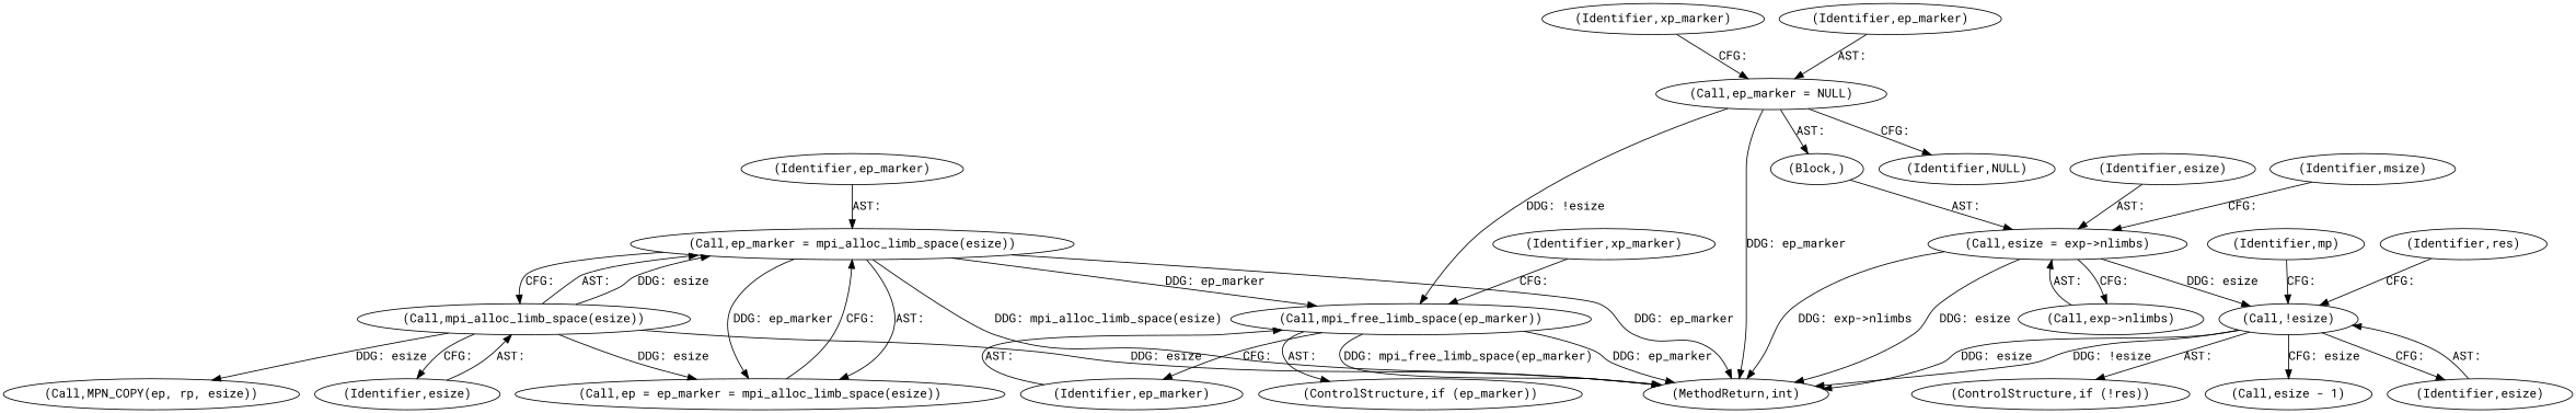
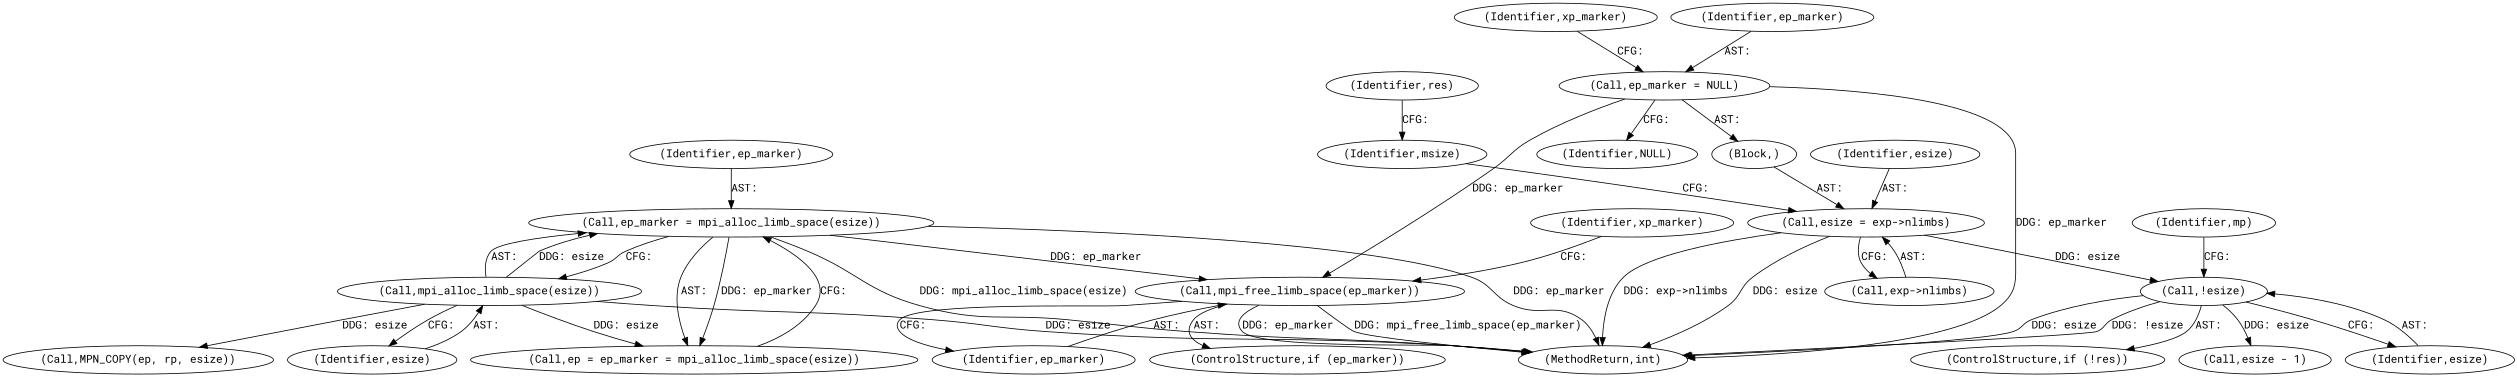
  digraph {
    fontname="Roboto Mono"
    node [fontname="Roboto Mono"]
    edge [fontname="Roboto Mono"]
    n1 [label="(Call,mpi_free_limb_space(ep_marker))"]
    n2 [label="(Identifier,ep_marker)"]
    n3 [label="(ControlStructure,if (ep_marker))"]
    n4 [label="(MethodReturn,int)"]
    n5 [label="(Call,ep_marker = mpi_alloc_limb_space(esize))"]
    n6 [label="(Call,mpi_alloc_limb_space(esize))"]
    n7 [label="(Call,ep = ep_marker = mpi_alloc_limb_space(esize))"]
    n8 [label="(Call,MPN_COPY(ep, rp, esize))"]
    n9 [label="(Identifier,esize)"]
    n10 [label="(Call,!esize)"]
    n11 [label="(ControlStructure,if (!res))"]
    n12 [label="(Call,esize - 1)"]
    n13 [label="(Identifier,esize)"]
    n14 [label="(Call,esize = exp->nlimbs)"]
    n15 [label="(Call,exp->nlimbs)"]
    n16 [label="(Block,)"]
    n17 [label="(Call,ep_marker = NULL)"]
    n18 [label="(Identifier,NULL)"]
    n19 [label="(Identifier,xp_marker)"]
    n20 [label="(Identifier,xp_marker)"]
    n21 [label="(Identifier,ep_marker)"]
    n22 [label="(Identifier,ep_marker)"]
    n23 [label="(Identifier,mp)"]
    n24 [label="(Identifier,esize)"]
    n25 [label="(Identifier,res)"]
    n26 [label="(Identifier,msize)"]
    n1 -> n2 [label="CFG: "]
    n1 -> n3 [label="AST: "]
    n1 -> n4 [label="DDG: mpi_free_limb_space(ep_marker)"]
    n1 -> n4 [label="DDG: ep_marker"]
    n2 -> n1 [label="AST: "]
    n5 -> n1 [label="DDG: ep_marker"]
    n5 -> n4 [label="DDG: mpi_alloc_limb_space(esize)"]
    n5 -> n4 [label="DDG: ep_marker"]
    n5 -> n6 [label="CFG: "]
    n5 -> n7 [label="AST: "]
    n5 -> n7 [label="DDG: ep_marker"]
    n6 -> n4 [label="DDG: esize"]
    n6 -> n5 [label="AST: "]
    n6 -> n5 [label="DDG: esize"]
    n6 -> n7 [label="DDG: esize"]
    n6 -> n8 [label="DDG: esize"]
    n6 -> n9 [label="CFG: "]
    n7 -> n5 [label="CFG: "]
    n9 -> n6 [label="AST: "]
    n10 -> n4 [label="DDG: esize"]
    n10 -> n4 [label="DDG: !esize"]
    n10 -> n11 [label="AST: "]
-   n10 -> n12 [label="CFG: esize"]
+   n10 -> n12 [label="DDG: esize"]
    n10 -> n13 [label="CFG: "]
    n13 -> n10 [label="AST: "]
    n14 -> n4 [label="DDG: exp->nlimbs"]
    n14 -> n4 [label="DDG: esize"]
    n14 -> n10 [label="DDG: esize"]
    n14 -> n15 [label="CFG: "]
    n15 -> n14 [label="AST: "]
    n16 -> n14 [label="AST: "]
-   n17 -> n1 [label="DDG: !esize"]
+   n17 -> n1 [label="DDG: ep_marker"]
    n17 -> n4 [label="DDG: ep_marker"]
    n17 -> n16 [label="AST: "]
    n17 -> n18 [label="CFG: "]
    n19 -> n17 [label="CFG: "]
    n20 -> n1 [label="CFG: "]
    n21 -> n17 [label="AST: "]
    n22 -> n5 [label="AST: "]
    n23 -> n10 [label="CFG: "]
    n24 -> n14 [label="AST: "]
-   n25 -> n10 [label="CFG: "]
+   n25 -> n26 [label="CFG: "]
    n26 -> n14 [label="CFG: "]
  }
